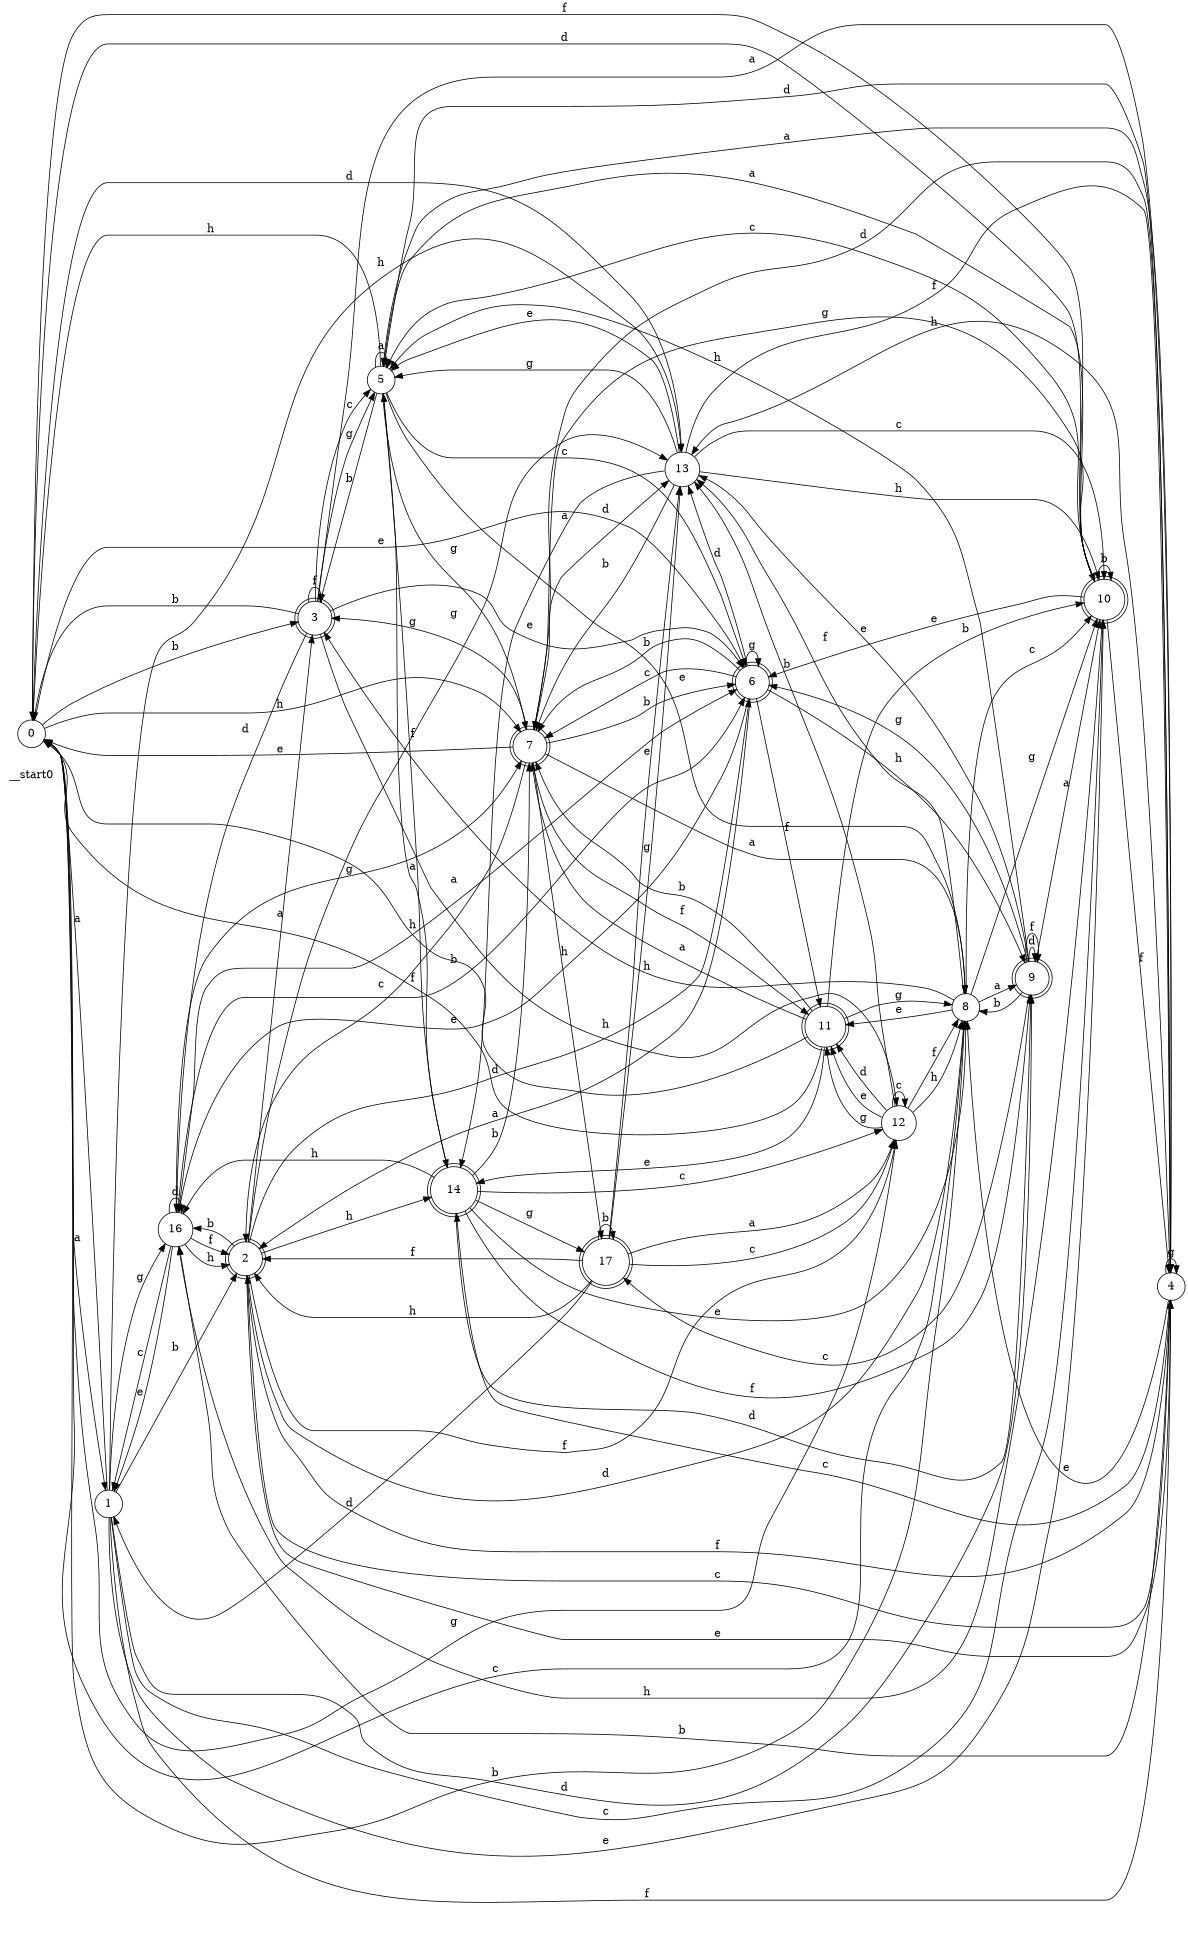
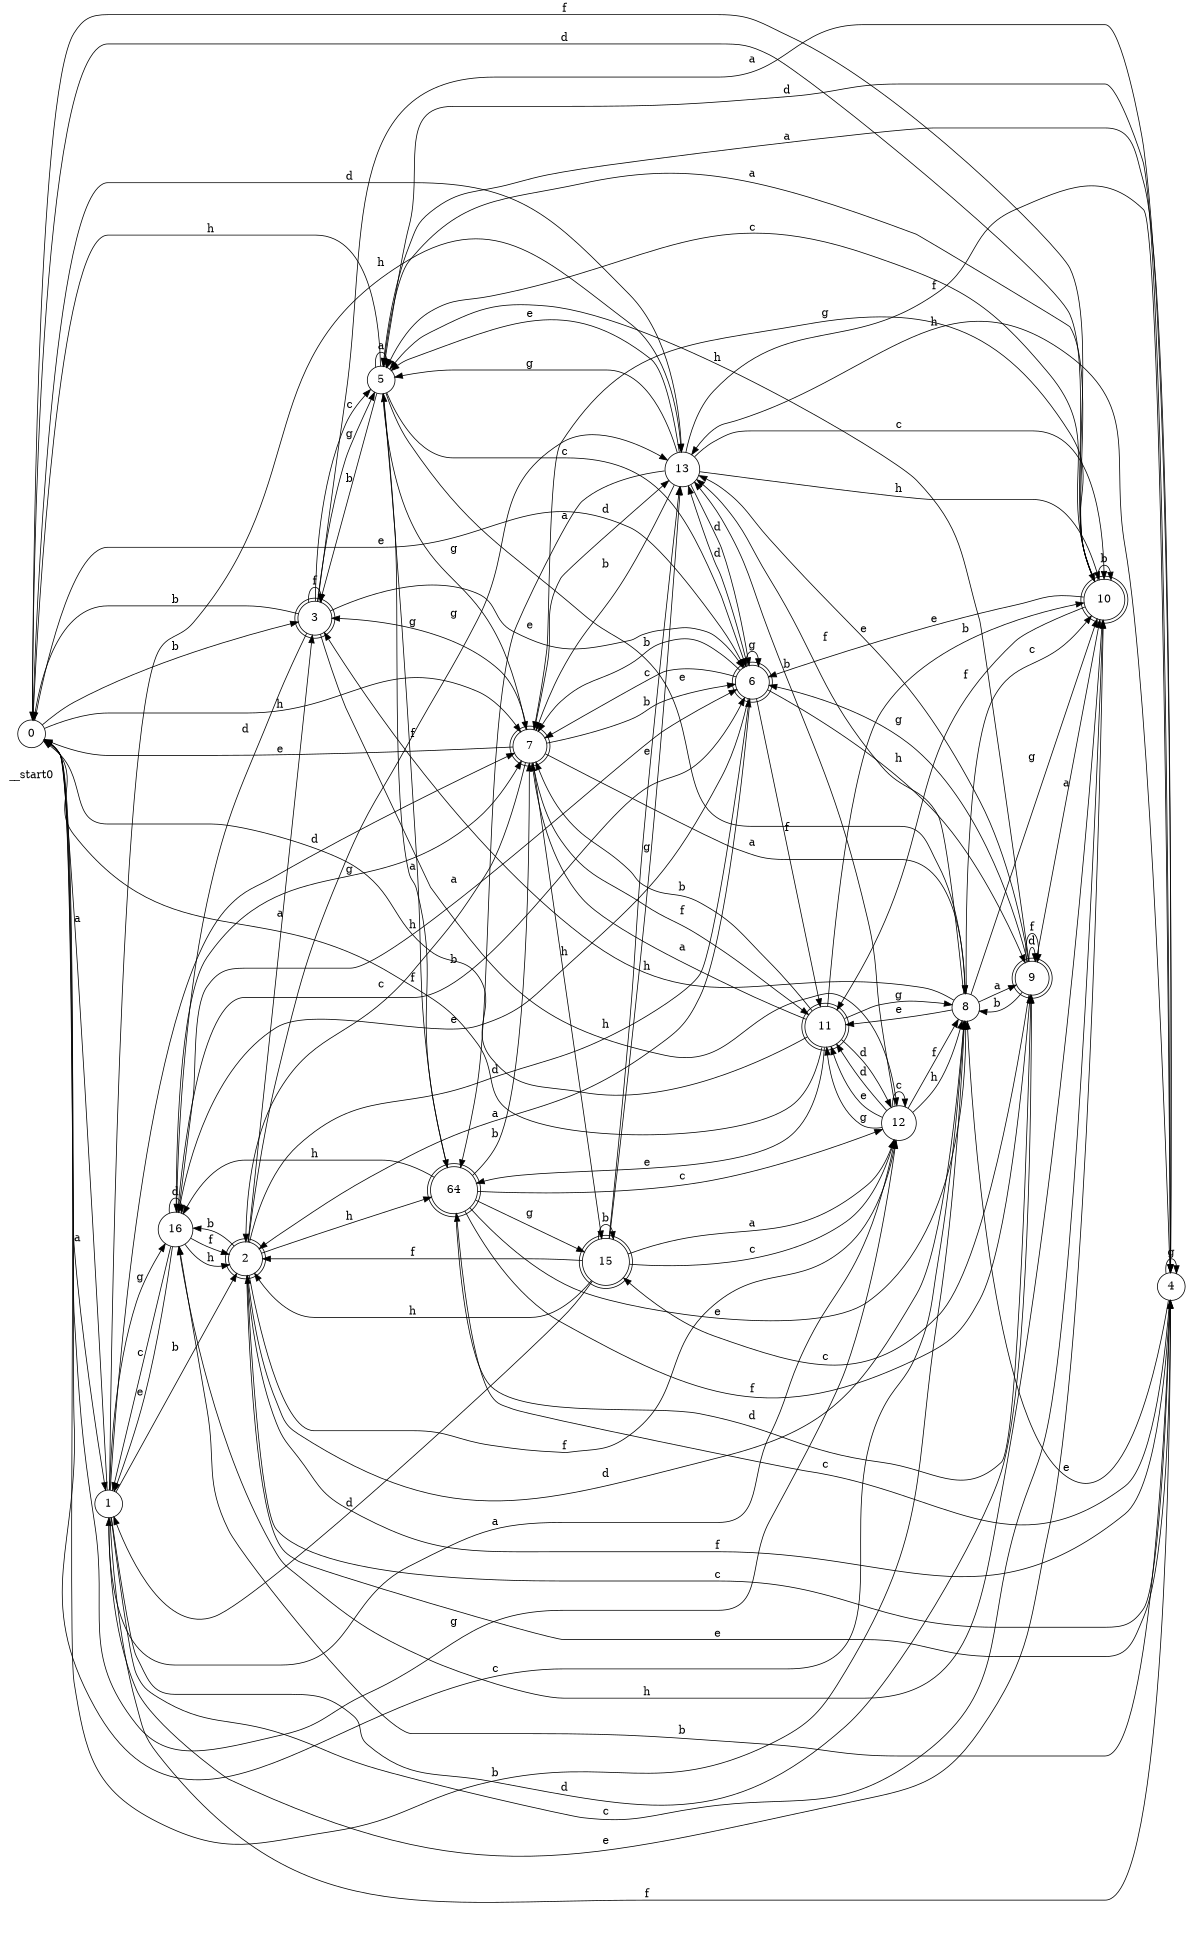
  digraph {
    rankdir=LR
    node [shape=doublecircle color=black fillcolor=white style="rounded,filled"]
    __start0 [shape=none color="" fillcolor="" style=""]
    n2 [label=0 shape=circle style=filled]
    n3 [label=1 shape=circle style=filled]
    n4 [label=3]
    n5 [label=6]
    n6 [label=7]
    n7 [label=8 shape=circle style=filled]
    n8 [label=10]
    n9 [label=12 shape=circle style=filled]
    n10 [label=13 shape=circle style=filled]
    n11 [label=2]
    n12 [label=4 shape=circle style=filled]
    n13 [label=9]
    n14 [label=16 shape=circle style=filled]
    n15 [label=5 shape=circle style=filled]
    n16 [label=11]
-   n17 [label=17]
-   n18 [label=14]
+   n17 [label=15]
+   n18 [label=64]
    n2 -> n3 [label=a]
    n2 -> n4 [label=b]
    n2 -> n5 [label=e]
    n2 -> n6 [label=h]
    n2 -> n7 [label=c]
    n2 -> n8 [label=f]
    n2 -> n9 [label=g]
    n2 -> n10 [label=d]
    n3 -> n2 [label=a]
    n3 -> n8 [label=c]
    n3 -> n8 [label=e]
    n3 -> n10 [label=h]
    n3 -> n11 [label=b]
    n3 -> n12 [label=f]
    n3 -> n13 [label=d]
    n3 -> n14 [label=g]
    n4 -> n2 [label=b]
    n4 -> n4 [label=f]
    n4 -> n5 [label=e]
    n4 -> n9 [label=h]
    n4 -> n12 [label=a]
    n4 -> n14 [label=d]
    n4 -> n15 [label=c]
    n4 -> n15 [label=g]
    n5 -> n5 [label=g]
    n5 -> n6 [label=b]
    n5 -> n6 [label=c]
    n5 -> n10 [label=d]
    n5 -> n11 [label=a]
    n5 -> n13 [label=h]
    n5 -> n14 [label=e]
    n5 -> n16 [label=f]
    n6 -> n2 [label=e]
    n6 -> n4 [label=g]
    n6 -> n5 [label=b]
    n6 -> n7 [label=a]
    n6 -> n10 [label=d]
    n6 -> n11 [label=c]
    n6 -> n16 [label=f]
    n6 -> n17 [label=h]
    n7 -> n2 [label=b]
    n7 -> n4 [label=h]
    n7 -> n8 [label=c]
    n7 -> n8 [label=g]
    n7 -> n10 [label=f]
    n7 -> n13 [label=a]
    n7 -> n16 [label=e]
    n8 -> n2 [label=d]
    n8 -> n5 [label=e]
    n8 -> n6 [label=g]
    n8 -> n8 [label=b]
    n8 -> n14 [label=h]
    n8 -> n15 [label=a]
    n8 -> n15 [label=c]
-   n8 -> n12 [label=f]
+   n8 -> n16 [label=f]
+   n9 -> n3 [label=a]
    n9 -> n7 [label=f]
    n9 -> n7 [label=h]
    n9 -> n9 [label=c]
    n9 -> n10 [label=b]
    n9 -> n16 [label=d]
    n9 -> n16 [label=e]
    n9 -> n16 [label=g]
+   n10 -> n5 [label=d]
    n10 -> n6 [label=b]
    n10 -> n8 [label=c]
    n10 -> n8 [label=h]
    n10 -> n12 [label=f]
    n10 -> n15 [label=e]
    n10 -> n15 [label=g]
    n10 -> n18 [label=a]
    n11 -> n4 [label=a]
    n11 -> n5 [label=d]
    n11 -> n7 [label=d]
    n11 -> n9 [label=f]
    n11 -> n10 [label=g]
    n11 -> n12 [label=c]
    n11 -> n12 [label=e]
    n11 -> n14 [label=b]
    n11 -> n18 [label=h]
-   n12 -> n6 [label=d]
+   n3 -> n6 [label=d]
    n12 -> n7 [label=e]
    n12 -> n10 [label=h]
    n12 -> n11 [label=f]
    n12 -> n12 [label=g]
    n12 -> n14 [label=b]
    n12 -> n15 [label=a]
    n12 -> n18 [label=c]
    n13 -> n5 [label=g]
    n13 -> n7 [label=b]
    n13 -> n8 [label=a]
    n13 -> n10 [label=e]
    n13 -> n13 [label=d]
    n13 -> n13 [label=f]
    n13 -> n15 [label=h]
    n13 -> n17 [label=c]
    n14 -> n3 [label=c]
    n14 -> n3 [label=e]
    n14 -> n5 [label=a]
    n14 -> n5 [label=b]
    n14 -> n6 [label=g]
    n14 -> n11 [label=f]
    n14 -> n11 [label=h]
    n14 -> n14 [label=d]
    n15 -> n2 [label=h]
    n15 -> n4 [label=b]
    n15 -> n5 [label=c]
    n15 -> n6 [label=g]
    n15 -> n7 [label=e]
    n15 -> n12 [label=d]
    n15 -> n15 [label=a]
    n15 -> n18 [label=f]
    n16 -> n2 [label=f]
    n16 -> n2 [label=h]
    n16 -> n6 [label=a]
    n16 -> n6 [label=b]
    n16 -> n7 [label=g]
    n16 -> n8 [label=b]
+   n16 -> n9 [label=d]
    n16 -> n18 [label=e]
    n17 -> n3 [label=d]
    n17 -> n9 [label=a]
    n17 -> n9 [label=c]
    n17 -> n10 [label=e]
    n17 -> n10 [label=g]
    n17 -> n11 [label=f]
    n17 -> n11 [label=h]
    n17 -> n17 [label=b]
    n18 -> n6 [label=b]
    n18 -> n7 [label=e]
    n18 -> n9 [label=c]
    n18 -> n13 [label=d]
    n18 -> n13 [label=f]
    n18 -> n14 [label=h]
    n18 -> n15 [label=a]
    n18 -> n17 [label=g]
  }
